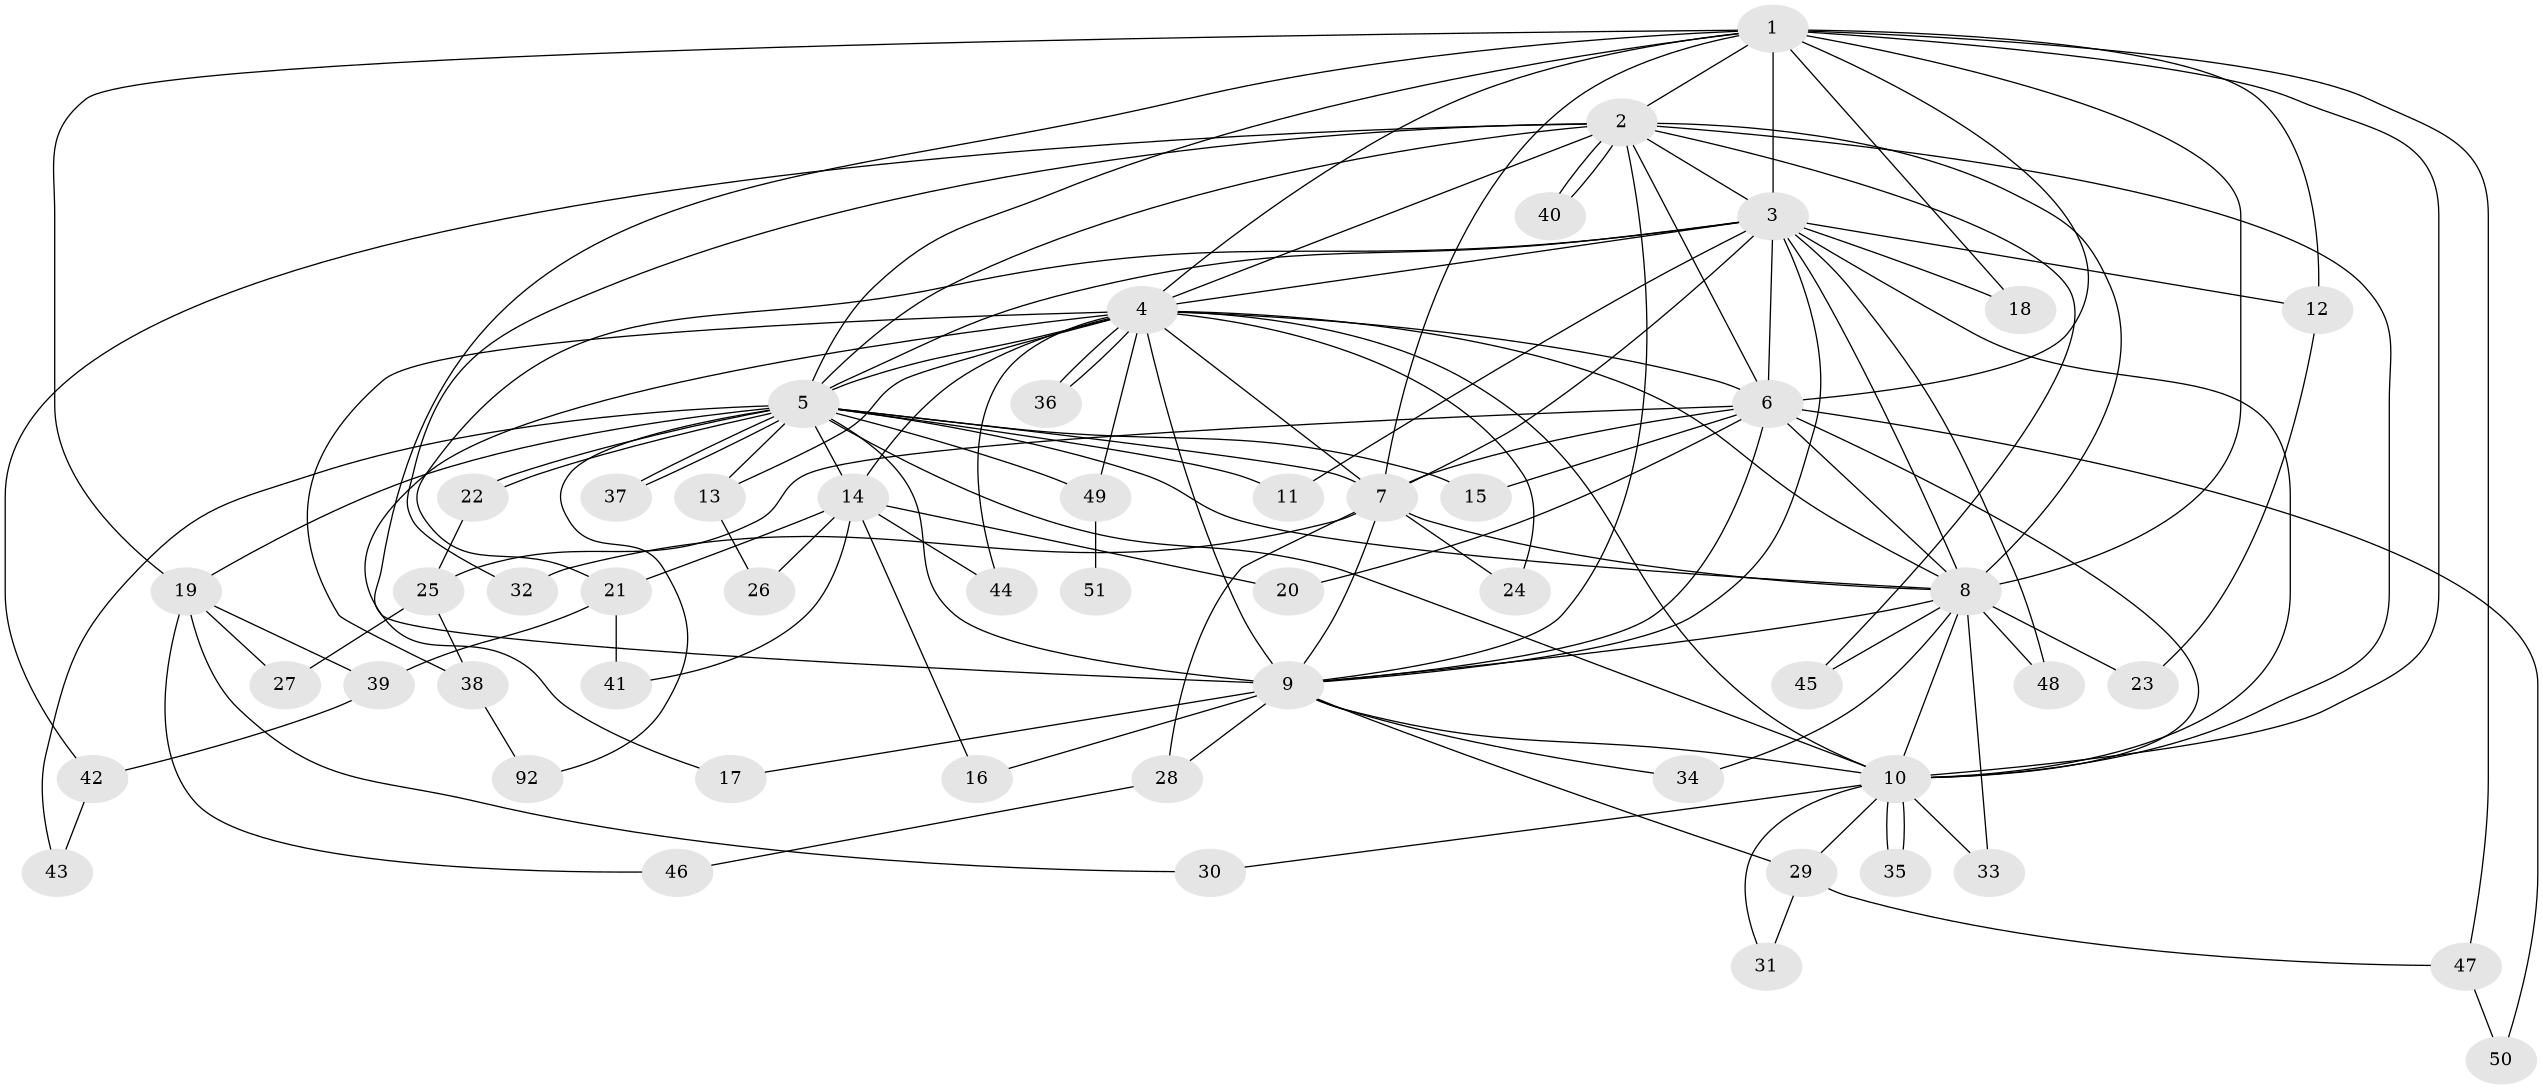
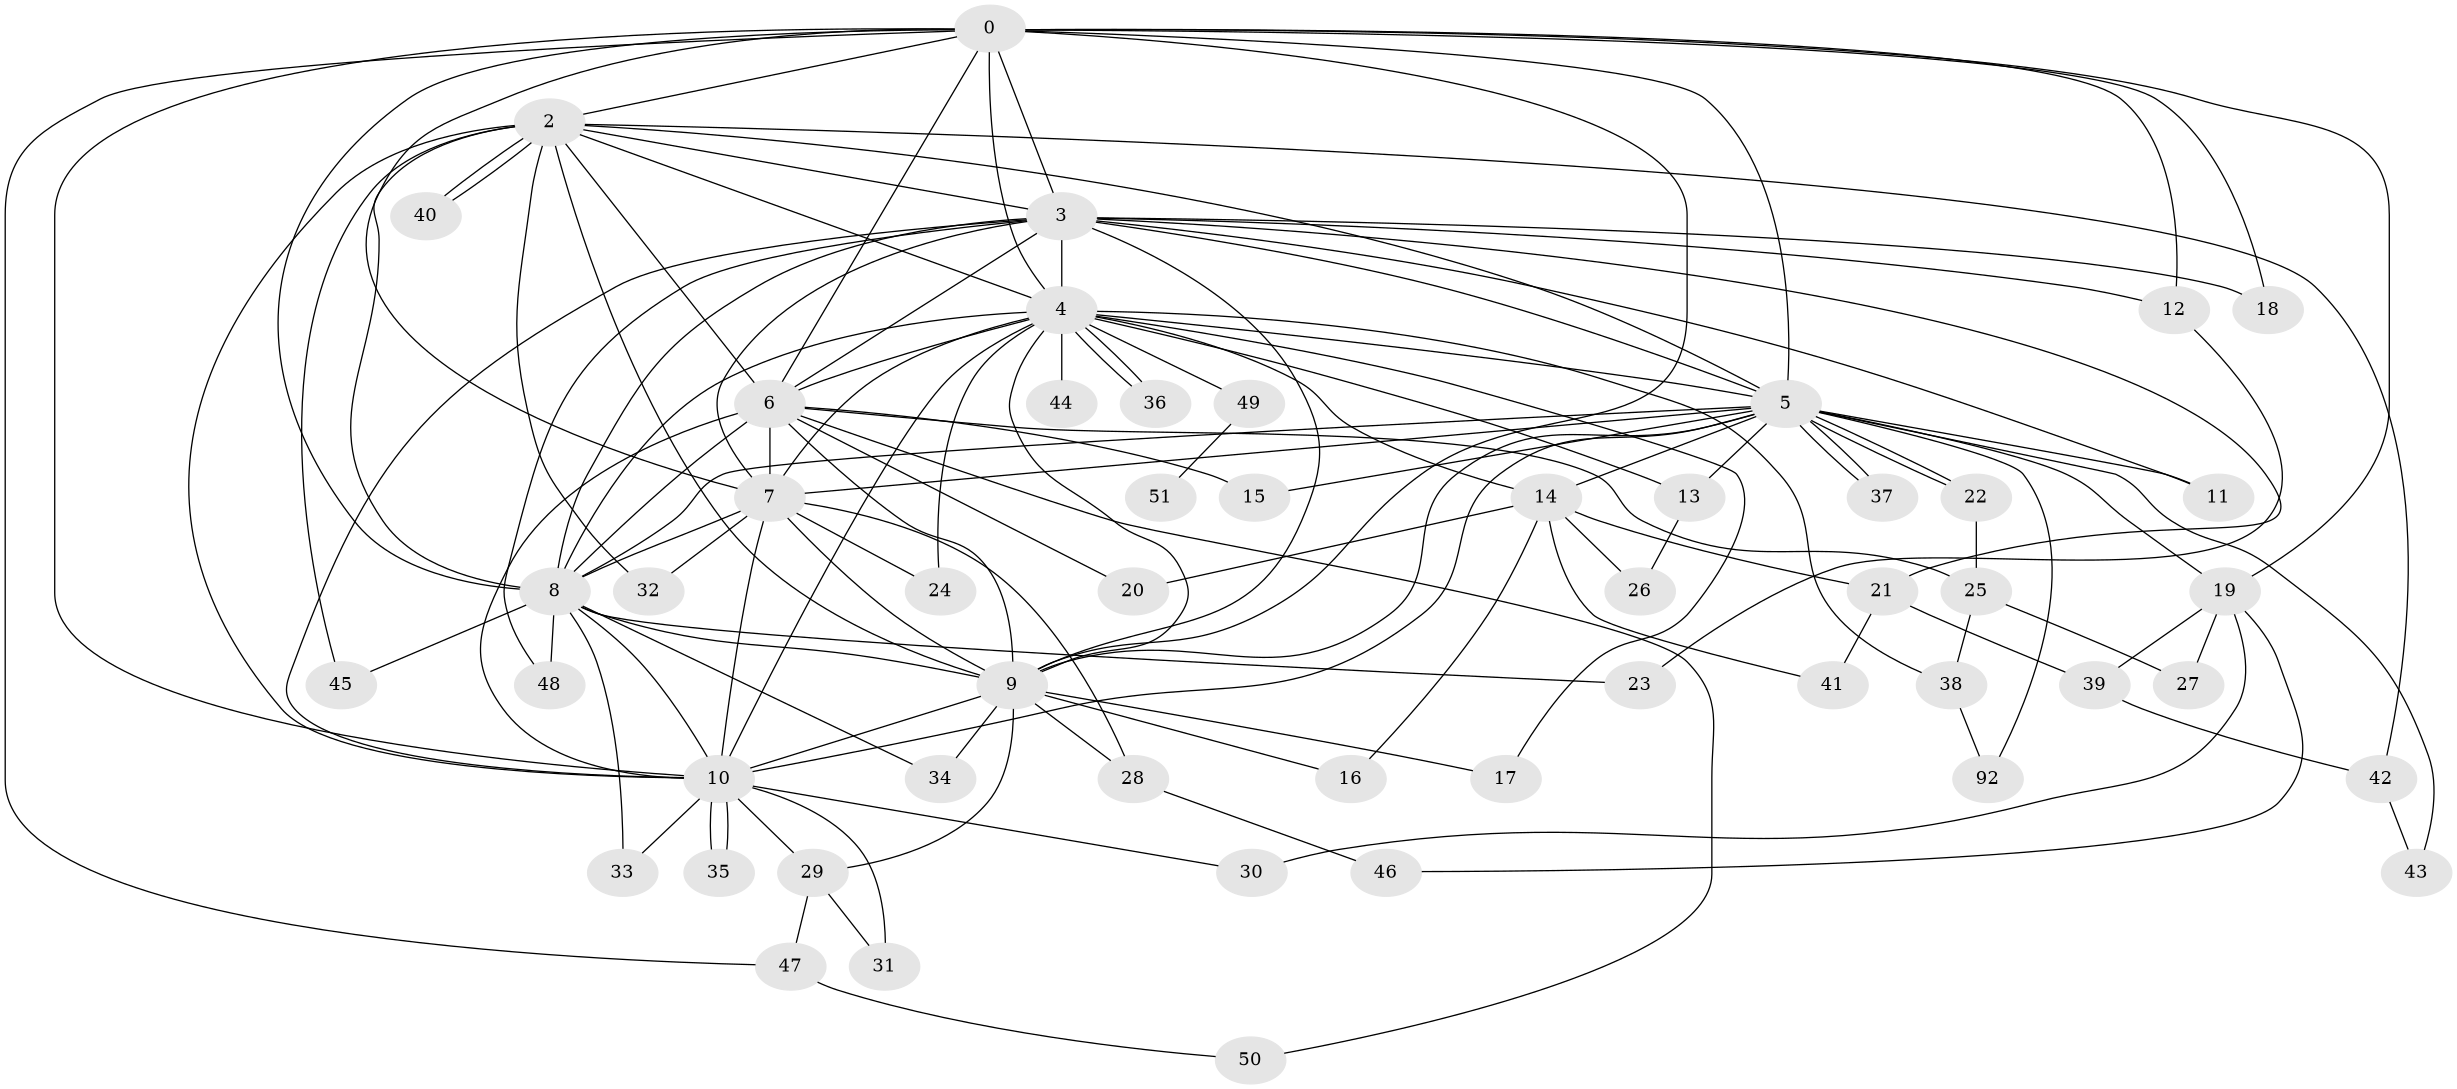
  graph {
    node [color=gray90 style=filled]
-   1
+   1 [label=0]
    2
    3
    4
    5
    6
    7
    8
    9
    10
    12
    18
    19
    47
    32
    40
    42
    45
    11
    21
    48
    13
    14
    17
    24
    36
    38
    44
    49
    15
    22
    37
    43
    n34 [label=92]
    20
    25
    50
    28
    23
    33
    34
    16
    29
    30
    31
    35
    27
    39
    46
    41
    26
    51
    1 -- 2
    1 -- 3
    1 -- 4
    1 -- 5
    1 -- 6
    1 -- 7
    1 -- 8
    1 -- 9
    1 -- 10
    1 -- 12
    1 -- 18
    1 -- 19
    1 -- 47
    2 -- 3
    2 -- 4
    2 -- 5
    2 -- 6
    2 -- 8
    2 -- 9
    2 -- 10
    2 -- 32
    2 -- 40
    2 -- 40
    2 -- 42
    2 -- 45
    3 -- 4
    3 -- 5
    3 -- 6
    3 -- 7
    3 -- 8
    3 -- 9
    3 -- 10
    3 -- 12
    3 -- 18
    3 -- 11
    3 -- 21
    3 -- 48
    4 -- 5
    4 -- 6
    4 -- 7
    4 -- 8
    4 -- 9
    4 -- 10
    4 -- 13
    4 -- 14
    4 -- 17
    4 -- 24
    4 -- 36
    4 -- 36
    4 -- 38
    4 -- 44
    4 -- 49
    5 -- 7
    5 -- 8
    5 -- 9
    5 -- 10
    5 -- 19
    5 -- 11
    5 -- 13
    5 -- 14
-   5 -- 49
    5 -- 15
    5 -- 22
    5 -- 22
    5 -- 37
    5 -- 37
    5 -- 43
    5 -- n34
    6 -- 7
    6 -- 8
    6 -- 9
    6 -- 10
    6 -- 15
    6 -- 20
    6 -- 25
    6 -- 50
    7 -- 8
    7 -- 9
+   7 -- 10
    7 -- 32
    7 -- 24
    7 -- 28
    8 -- 9
    8 -- 10
    8 -- 45
    8 -- 48
    8 -- 23
    8 -- 33
    8 -- 34
    9 -- 10
    9 -- 17
    9 -- 28
    9 -- 34
    9 -- 16
    9 -- 29
    10 -- 33
    10 -- 29
    10 -- 30
    10 -- 31
    10 -- 35
    10 -- 35
    12 -- 23
    19 -- 30
    19 -- 27
    19 -- 39
    19 -- 46
    47 -- 50
    42 -- 43
    21 -- 39
    21 -- 41
    13 -- 26
    14 -- 21
-   14 -- 44
    14 -- 20
    14 -- 16
    14 -- 41
    14 -- 26
    38 -- n34
    49 -- 51
    22 -- 25
    25 -- 38
    25 -- 27
    28 -- 46
    29 -- 47
    29 -- 31
    39 -- 42
  }
